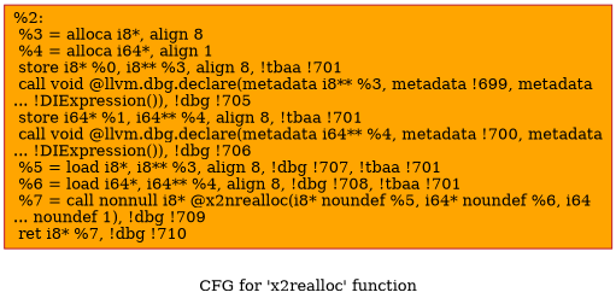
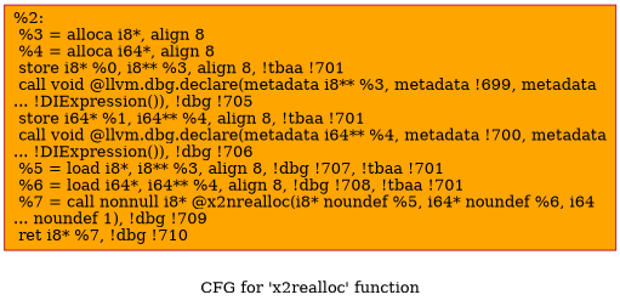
  digraph {
    label="CFG for 'x2realloc' function"
-   n1 [color="#b70d28ff" fillcolor=orange label="{%2:\l  %3 = alloca i8*, align 8\l  %4 = alloca i64*, align 1\l  store i8* %0, i8** %3, align 8, !tbaa !701\l  call void @llvm.dbg.declare(metadata i8** %3, metadata !699, metadata\l... !DIExpression()), !dbg !705\l  store i64* %1, i64** %4, align 8, !tbaa !701\l  call void @llvm.dbg.declare(metadata i64** %4, metadata !700, metadata\l... !DIExpression()), !dbg !706\l  %5 = load i8*, i8** %3, align 8, !dbg !707, !tbaa !701\l  %6 = load i64*, i64** %4, align 8, !dbg !708, !tbaa !701\l  %7 = call nonnull i8* @x2nrealloc(i8* noundef %5, i64* noundef %6, i64\l... noundef 1), !dbg !709\l  ret i8* %7, !dbg !710\l}" shape=record style=filled]
+   n1 [color="#b70d28ff" fillcolor=orange label="{%2:\l  %3 = alloca i8*, align 8\l  %4 = alloca i64*, align 8\l  store i8* %0, i8** %3, align 8, !tbaa !701\l  call void @llvm.dbg.declare(metadata i8** %3, metadata !699, metadata\l... !DIExpression()), !dbg !705\l  store i64* %1, i64** %4, align 8, !tbaa !701\l  call void @llvm.dbg.declare(metadata i64** %4, metadata !700, metadata\l... !DIExpression()), !dbg !706\l  %5 = load i8*, i8** %3, align 8, !dbg !707, !tbaa !701\l  %6 = load i64*, i64** %4, align 8, !dbg !708, !tbaa !701\l  %7 = call nonnull i8* @x2nrealloc(i8* noundef %5, i64* noundef %6, i64\l... noundef 1), !dbg !709\l  ret i8* %7, !dbg !710\l}" shape=record style=filled]
  }
